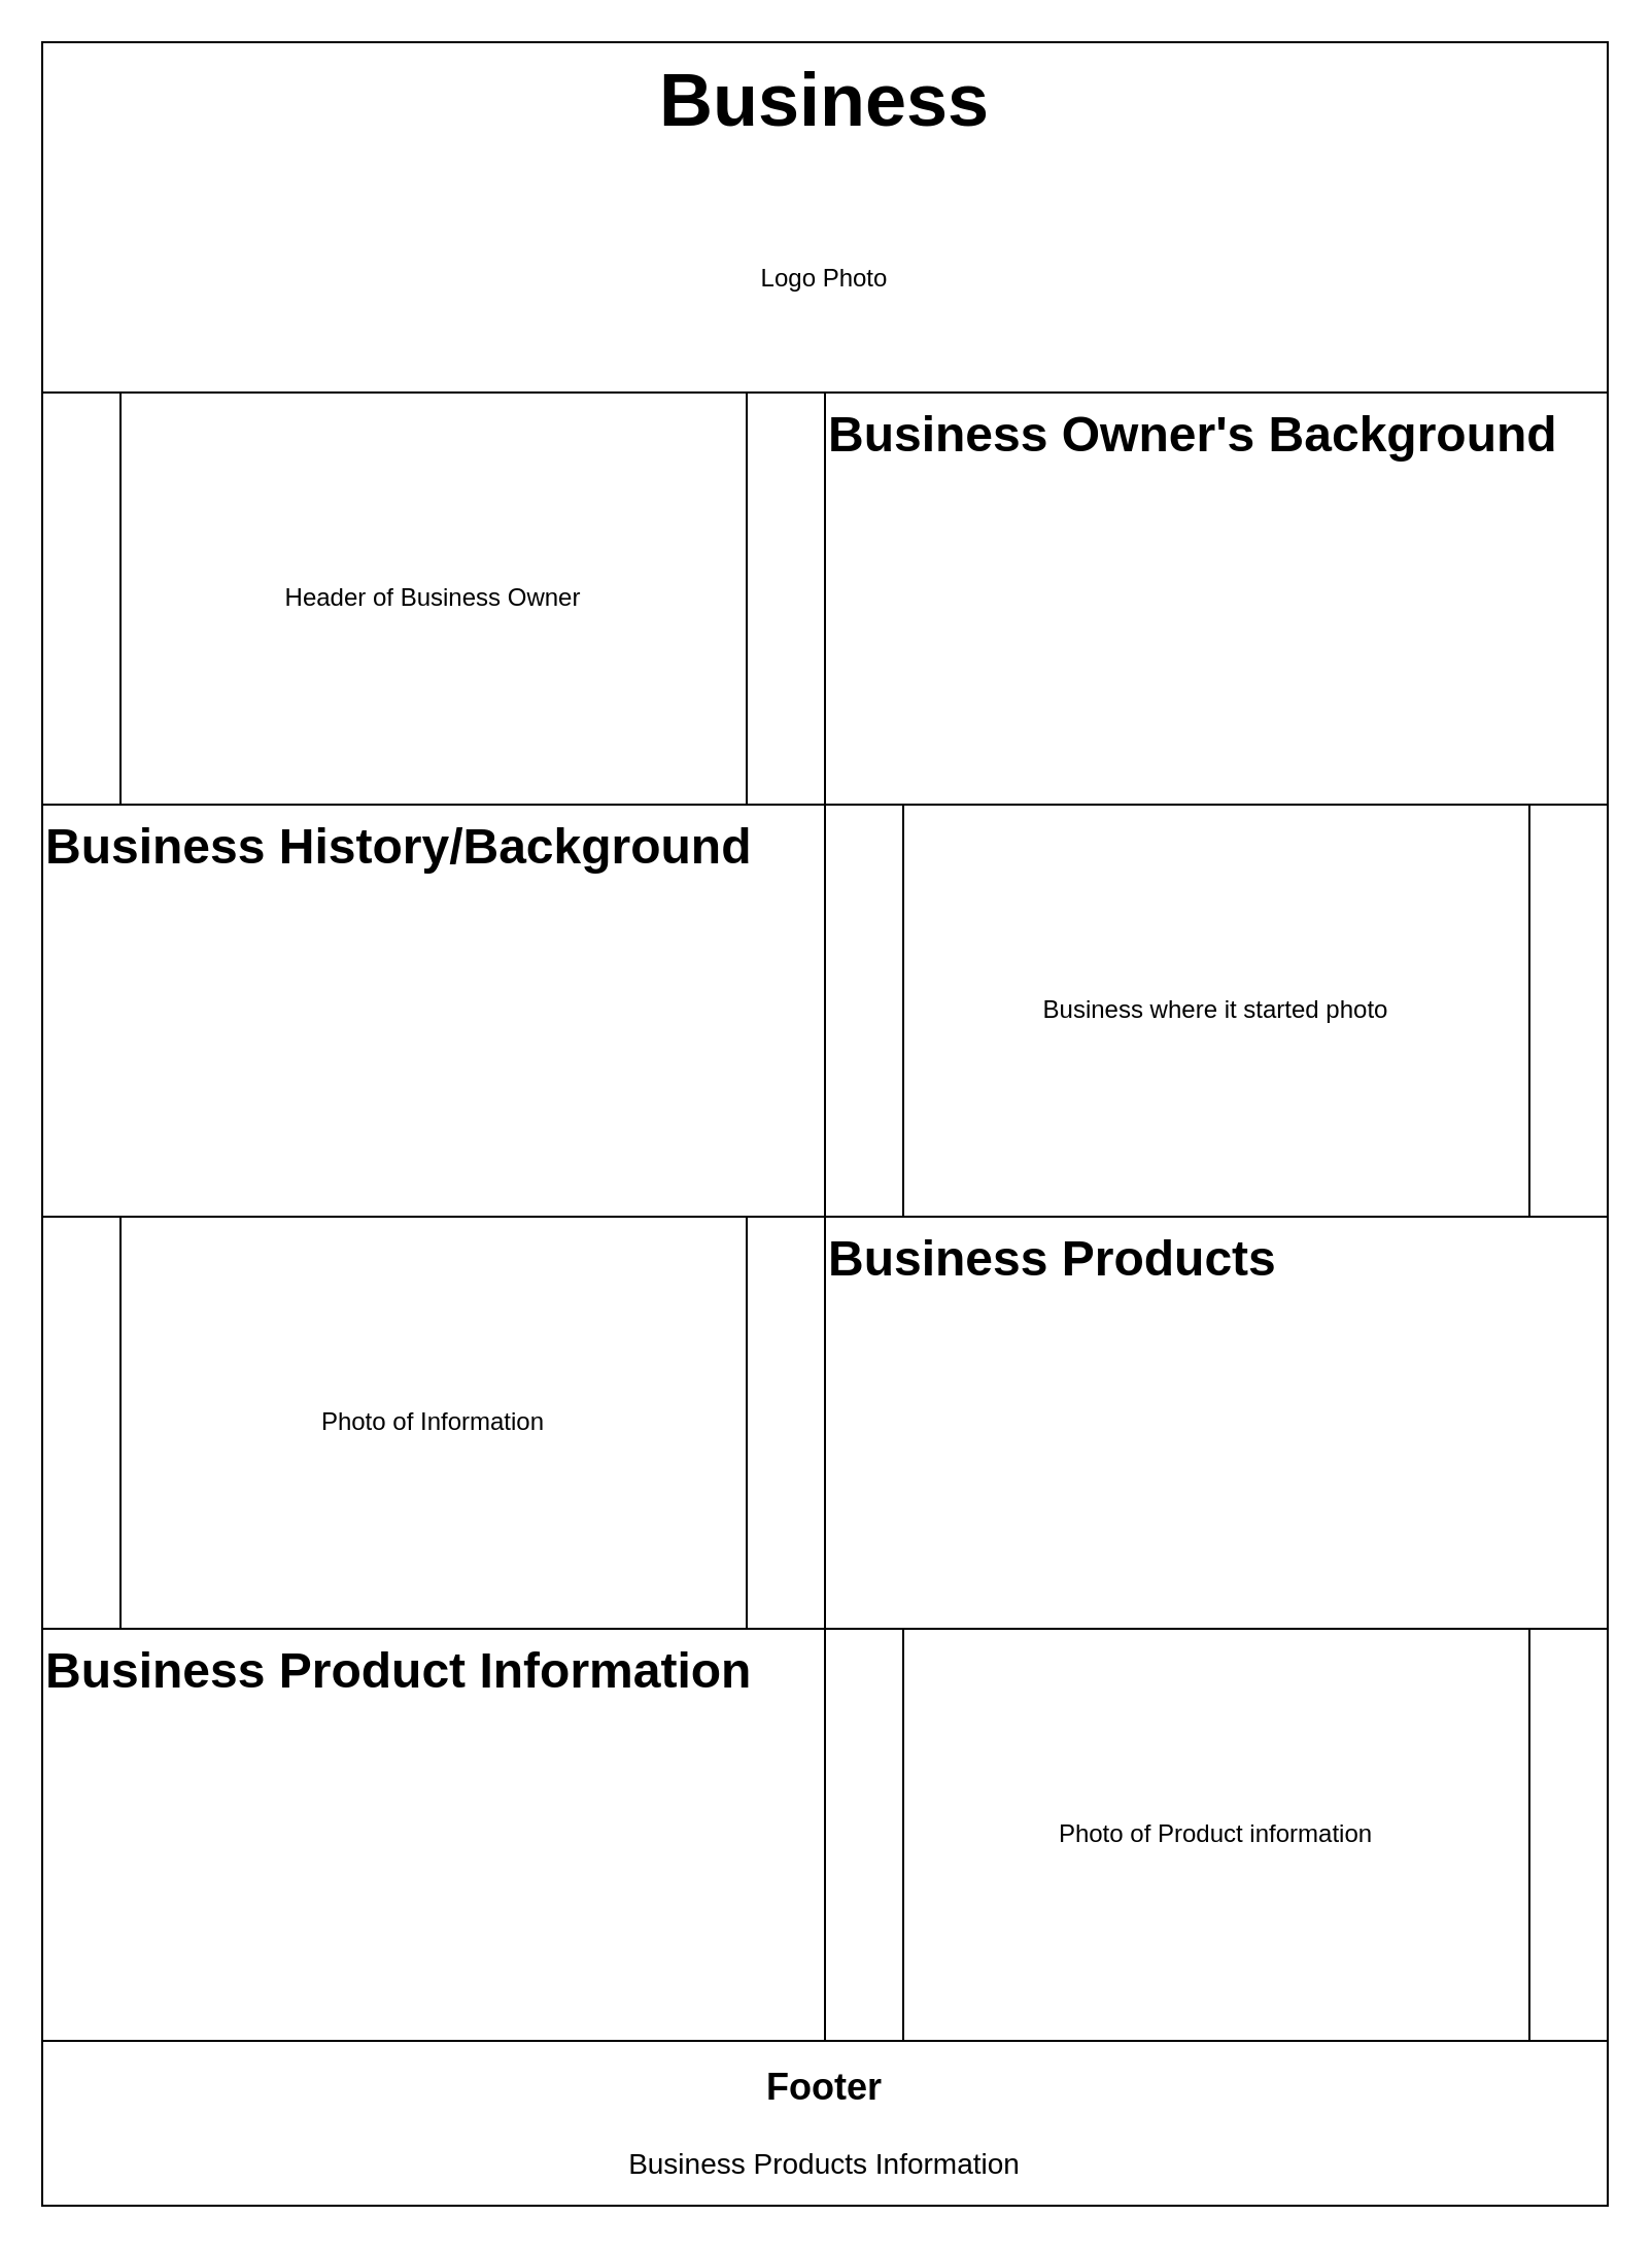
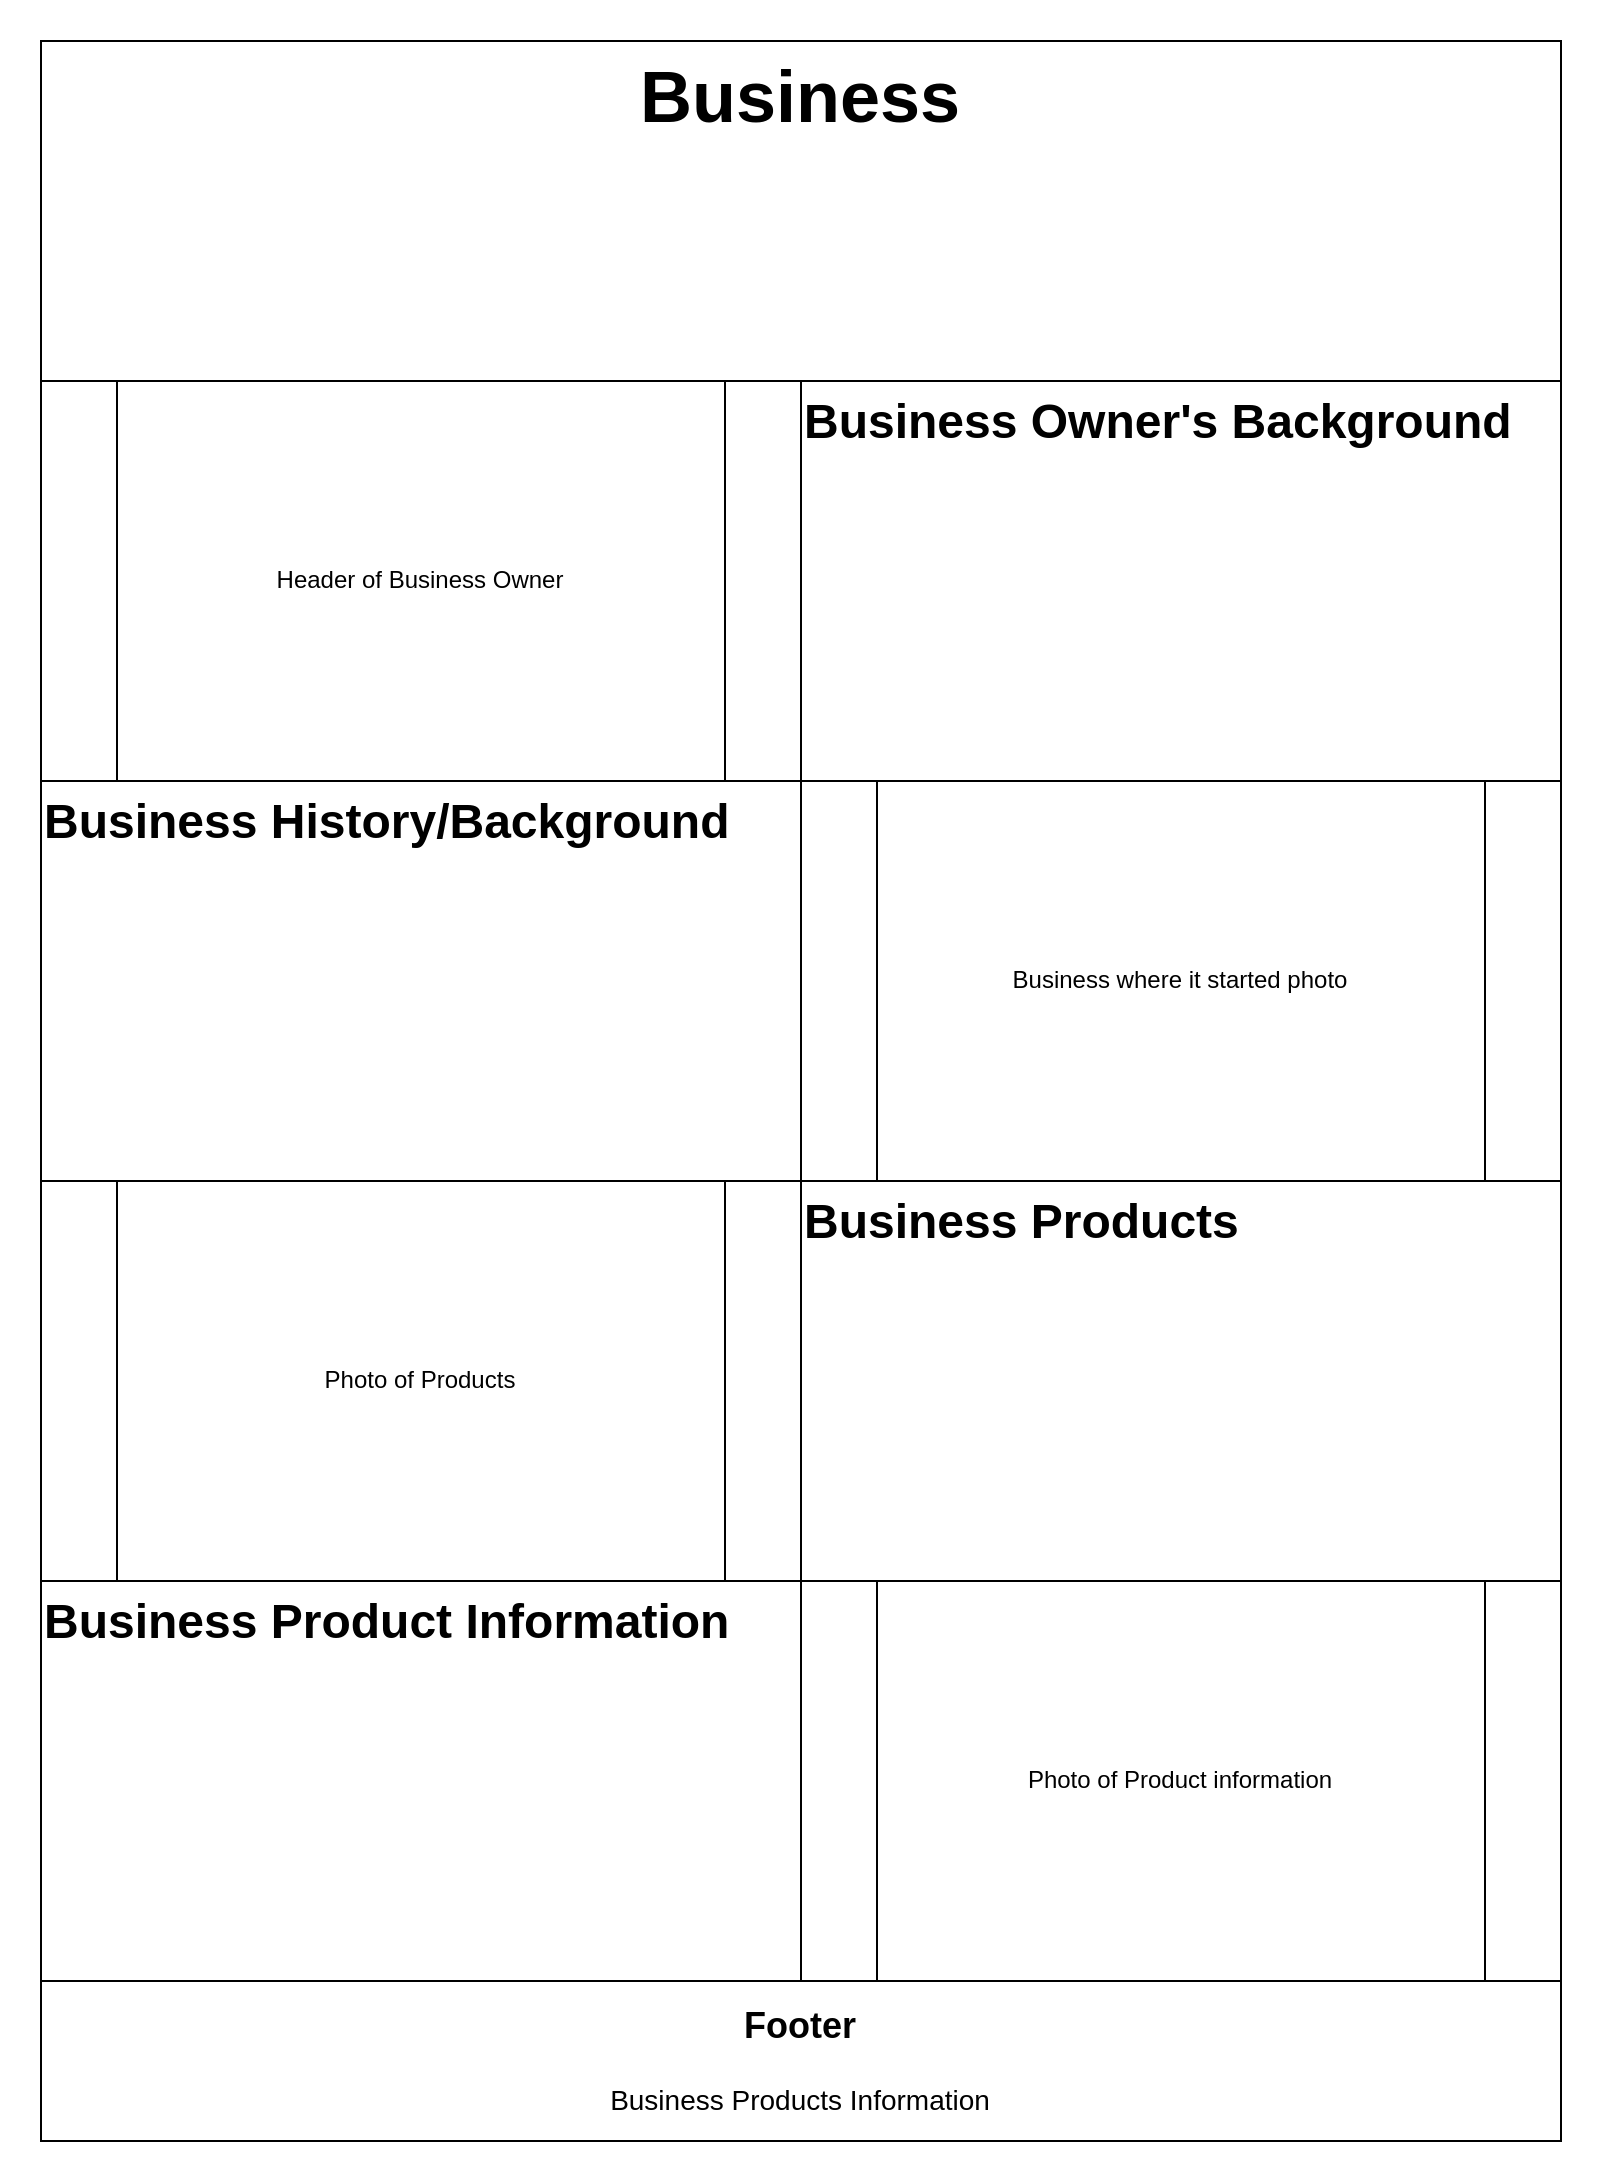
  <mxCell id="0" />
  <mxCell id="1" parent="0" />
  <mxCell id="2" value="" style="rounded=0;whiteSpace=wrap;html=1;" parent="1" vertex="1"><mxGeometry x="20" y="20" width="760" height="1050" as="geometry" /></mxCell>
  <mxCell id="3" value="" style="rounded=0;whiteSpace=wrap;html=1;" parent="1" vertex="1"><mxGeometry x="20" y="20" width="760" height="170" as="geometry" /></mxCell>
  <mxCell id="4" value="&lt;h1 style=&quot;margin-top: 0px;&quot;&gt;&lt;font style=&quot;font-size: 36px;&quot;&gt;Business&lt;/font&gt;&lt;/h1&gt;" style="text;html=1;whiteSpace=wrap;overflow=hidden;rounded=0;align=center;" parent="1" vertex="1"><mxGeometry x="20" y="20" width="760" height="170" as="geometry" /></mxCell>
  <mxCell id="5" value="" style="shape=process;whiteSpace=wrap;html=1;backgroundOutline=1;" parent="1" vertex="1"><mxGeometry x="400" y="390" width="380" height="200" as="geometry" /></mxCell>
  <mxCell id="6" value="" style="shape=process;whiteSpace=wrap;html=1;backgroundOutline=1;" parent="1" vertex="1"><mxGeometry x="20" y="190" width="380" height="200" as="geometry" /></mxCell>
  <mxCell id="7" value="" style="shape=process;whiteSpace=wrap;html=1;backgroundOutline=1;" parent="1" vertex="1"><mxGeometry x="20" y="590" width="380" height="200" as="geometry" /></mxCell>
  <mxCell id="8" value="" style="shape=process;whiteSpace=wrap;html=1;backgroundOutline=1;" parent="1" vertex="1"><mxGeometry x="400" y="790" width="380" height="200" as="geometry" /></mxCell>
  <mxCell id="9" value="" style="rounded=0;whiteSpace=wrap;html=1;" parent="1" vertex="1"><mxGeometry x="20" y="990" width="760" height="80" as="geometry" /></mxCell>
  <mxCell id="10" value="&lt;h1 style=&quot;margin-top: 0px;&quot;&gt;&lt;font style=&quot;font-size: 18px;&quot;&gt;Footer&lt;/font&gt;&lt;/h1&gt;&lt;div&gt;&lt;font style=&quot;font-size: 14px;&quot;&gt;Business Products Information&lt;/font&gt;&lt;/div&gt;" style="text;html=1;whiteSpace=wrap;overflow=hidden;rounded=0;align=center;" parent="1" vertex="1"><mxGeometry x="20" y="990" width="760" height="80" as="geometry" /></mxCell>
  <mxCell id="11" value="&lt;h1 style=&quot;margin-top: 0px;&quot;&gt;Business Owner's Background&lt;/h1&gt;" style="text;html=1;whiteSpace=wrap;overflow=hidden;rounded=0;" parent="1" vertex="1"><mxGeometry x="400" y="190" width="380" height="200" as="geometry" /></mxCell>
  <mxCell id="12" value="&lt;h1 style=&quot;margin-top: 0px;&quot;&gt;Business Product Information&lt;/h1&gt;" style="text;html=1;whiteSpace=wrap;overflow=hidden;rounded=0;" parent="1" vertex="1"><mxGeometry x="20" y="790" width="380" height="200" as="geometry" /></mxCell>
  <mxCell id="13" value="&lt;h1 style=&quot;margin-top: 0px;&quot;&gt;Business Products&lt;/h1&gt;" style="text;html=1;whiteSpace=wrap;overflow=hidden;rounded=0;" parent="1" vertex="1"><mxGeometry x="400" y="590" width="380" height="200" as="geometry" /></mxCell>
  <mxCell id="14" value="&lt;h1 style=&quot;margin-top: 0px;&quot;&gt;Business History/Background&lt;/h1&gt;" style="text;html=1;whiteSpace=wrap;overflow=hidden;rounded=0;" parent="1" vertex="1"><mxGeometry x="20" y="390" width="380" height="200" as="geometry" /></mxCell>
- <mxCell id="15" value="Logo Photo" style="text;html=1;align=center;verticalAlign=middle;whiteSpace=wrap;rounded=0;" parent="1" vertex="1"><mxGeometry x="20" y="80" width="760" height="110" as="geometry" /></mxCell>
- <mxCell id="16" value="Photo of Information" style="text;html=1;align=center;verticalAlign=middle;whiteSpace=wrap;rounded=0;" parent="1" vertex="1"><mxGeometry x="60" y="590" width="300" height="200" as="geometry" /></mxCell>
+ <mxCell id="16" value="Photo of Products" style="text;html=1;align=center;verticalAlign=middle;whiteSpace=wrap;rounded=0;" parent="1" vertex="1"><mxGeometry x="60" y="590" width="300" height="200" as="geometry" /></mxCell>
  <mxCell id="17" value="Business where it started photo" style="text;html=1;align=center;verticalAlign=middle;whiteSpace=wrap;rounded=0;" parent="1" vertex="1"><mxGeometry x="440" y="390" width="300" height="200" as="geometry" /></mxCell>
  <mxCell id="18" value="Photo of Product information" style="text;html=1;align=center;verticalAlign=middle;whiteSpace=wrap;rounded=0;" parent="1" vertex="1"><mxGeometry x="440" y="790" width="300" height="200" as="geometry" /></mxCell>
  <mxCell id="19" value="Header of Business Owner" style="text;html=1;align=center;verticalAlign=middle;whiteSpace=wrap;rounded=0;" parent="1" vertex="1"><mxGeometry x="60" y="190" width="300" height="200" as="geometry" /></mxCell>
